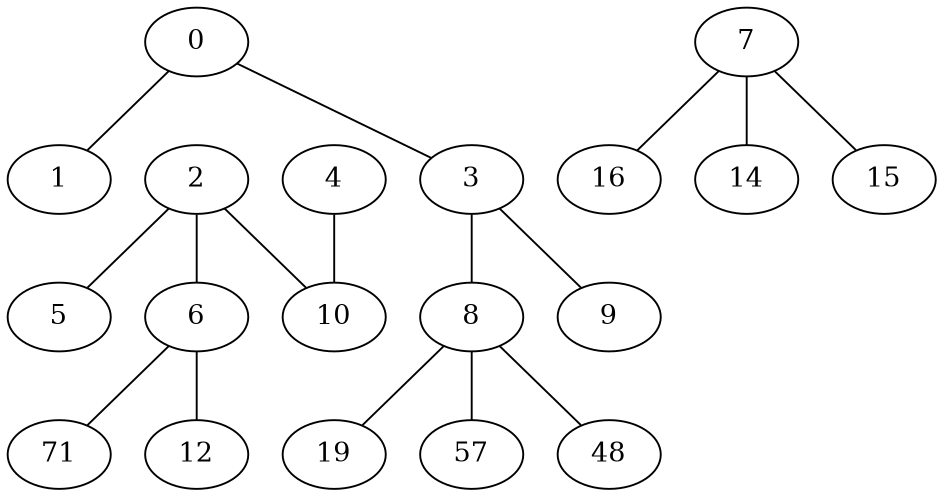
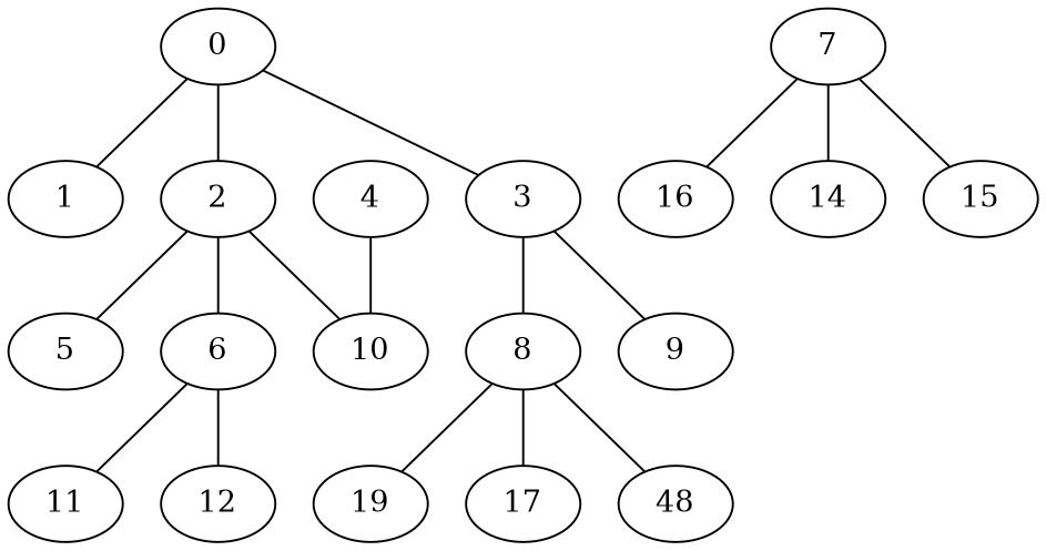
  graph {
    0
    1
    2
    3
    5
    6
    10
    8
    9
    4
-   11 [label=71]
+   11
    12
    19
-   17 [label=57]
+   17
    n15 [label=48]
    7
    16
    14
    15
    0 -- 1
+   0 -- 2
    0 -- 3
    2 -- 5
    2 -- 6
    2 -- 10
    3 -- 8
    3 -- 9
    6 -- 11
    6 -- 12
    8 -- 19
    8 -- 17
    8 -- n15
    4 -- 10
    7 -- 16
    7 -- 14
    7 -- 15
  }
